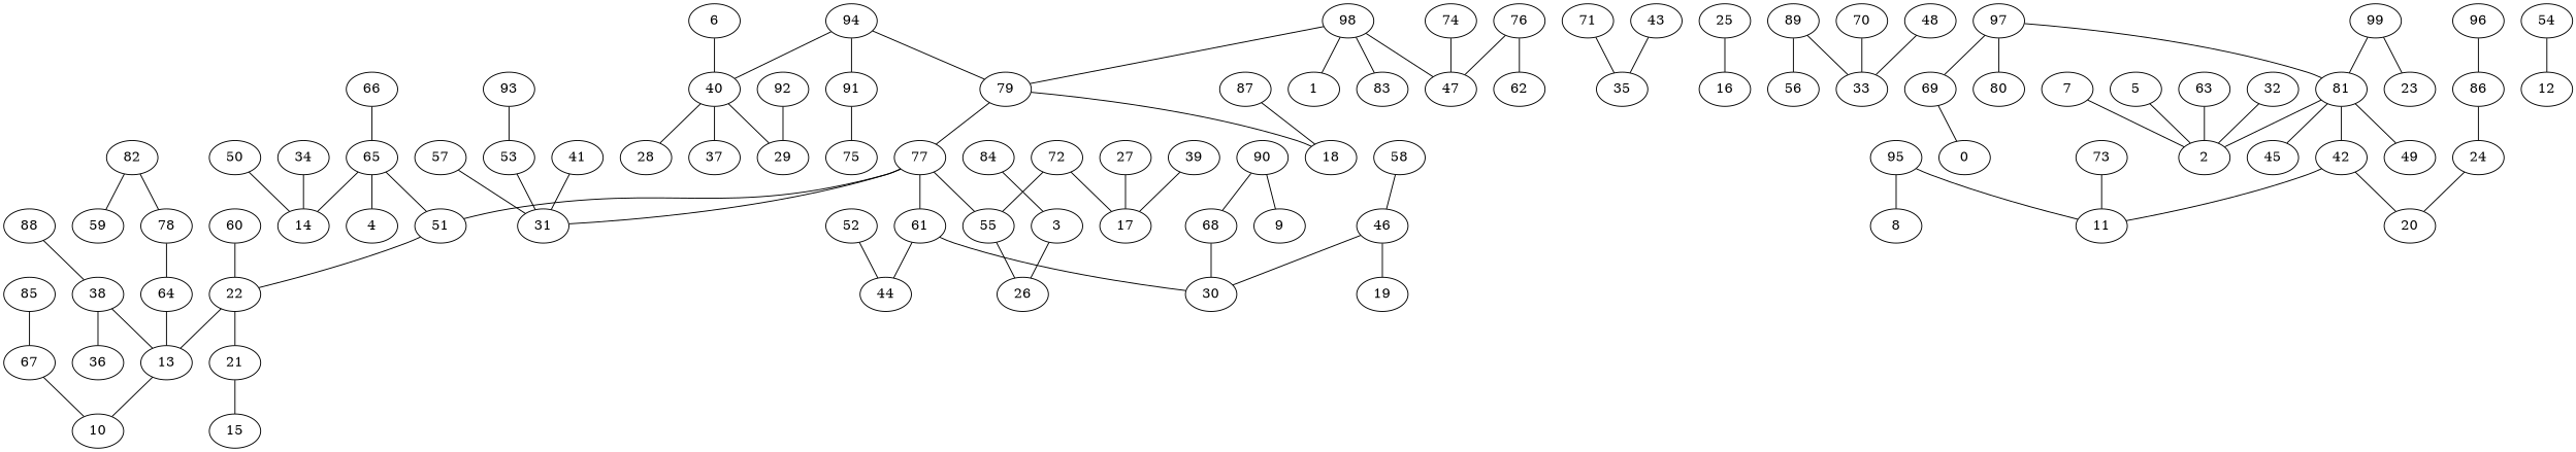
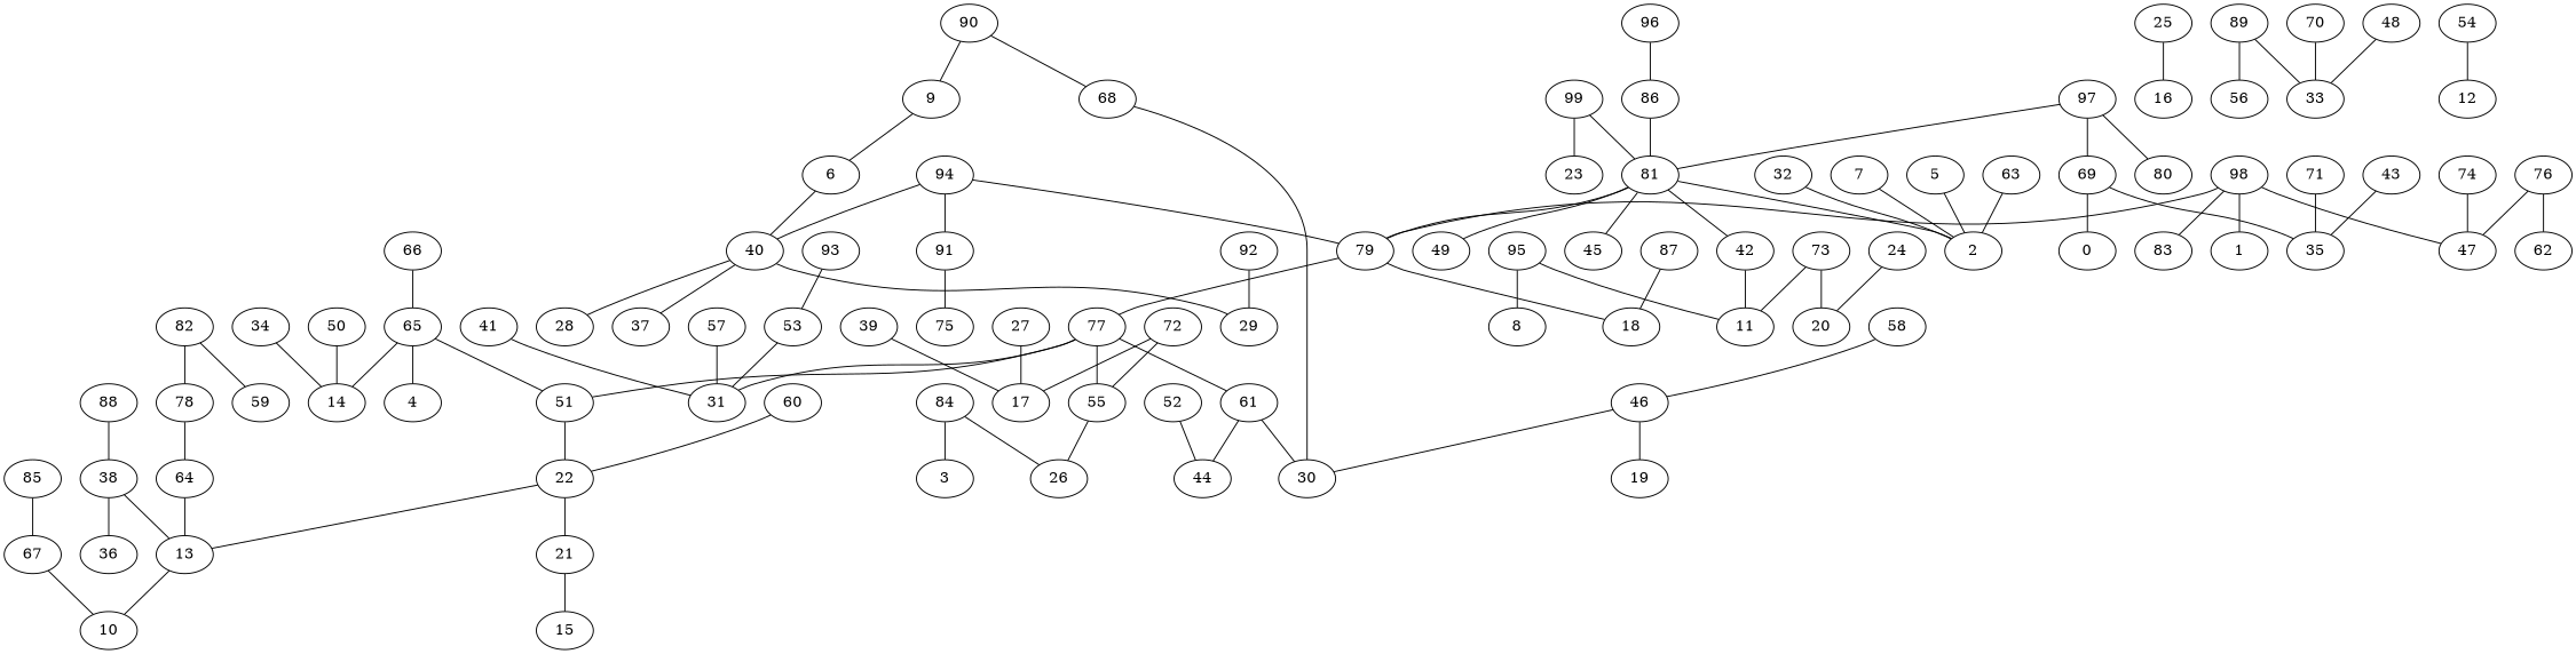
  digraph {
    edge [color=black dir=none]
    88
    38
    13
    36
    39
    17
    92
    29
    41
    31
    71
    35
    87
    18
    16
    52
    44
    89
    56
    33
    66
    65
    14
    4
    51
    70
    68
    30
    25
    73
    11
    32
    2
    54
    12
    24
    20
    82
    59
    78
    64
    93
    53
    97
    80
    69
    81
    0
    79
    49
    45
    42
    72
    55
    26
    3
    50
    67
    10
    22
    7
    84
    58
    46
    19
    94
    91
    40
    75
    28
    37
    77
    57
    90
    9
    6
    98
    83
    1
    47
    61
    95
    8
    27
    21
    15
    48
    85
    74
    76
    62
    99
    23
    60
    5
    63
    96
    86
    43
    34
    subgraph sub_1 {
      88
      38
      13
      36
      39
      17
      92
      29
      41
      31
      71
      35
      87
      18
      16
      52
      44
      89
      56
      33
      66
      65
      14
      4
      51
      70
      68
      30
      25
      73
      11
      32
      2
      54
      12
      24
      20
      82
      59
      78
      64
      93
      53
      97
      80
      69
      81
      0
      79
      49
      45
      42
      72
      55
      26
      3
      50
      67
      10
      22
      7
      84
      58
      46
      19
      94
      91
      40
      75
      28
      37
      77
      57
      90
      9
      6
      98
      83
      1
      47
      61
      95
      8
      27
      21
      15
      48
      85
      74
      76
      62
      99
      23
      60
      5
      63
      96
      86
      43
      34
    }
    88 -> 38
    38 -> 13
    38 -> 36
    13 -> 10
    39 -> 17
    92 -> 29
    41 -> 31
    71 -> 35
    87 -> 18
    52 -> 44
    89 -> 56
    89 -> 33
    66 -> 65
    65 -> 14
    65 -> 4
    65 -> 51
    51 -> 22
    70 -> 33
    68 -> 30
    25 -> 16
    73 -> 11
    32 -> 2
    54 -> 12
    24 -> 20
    82 -> 59
    82 -> 78
    78 -> 64
    64 -> 13
    93 -> 53
    53 -> 31
    97 -> 80
    97 -> 69
    97 -> 81
+   69 -> 35
    69 -> 0
    81 -> 2
+   81 -> 79
    81 -> 49
    81 -> 45
    81 -> 42
    79 -> 18
    79 -> 77
    42 -> 11
-   42 -> 20
+   73 -> 20
    72 -> 17
    72 -> 55
    55 -> 26
-   3 -> 26
+   84 -> 26
    50 -> 14
    67 -> 10
    22 -> 13
    22 -> 21
    7 -> 2
    84 -> 3
    58 -> 46
    46 -> 30
    46 -> 19
    94 -> 79
    94 -> 91
    94 -> 40
    91 -> 75
    40 -> 29
    40 -> 28
    40 -> 37
    77 -> 31
    77 -> 51
    77 -> 55
    77 -> 61
    57 -> 31
    90 -> 68
    90 -> 9
+   9 -> 6
    6 -> 40
    98 -> 79
    98 -> 83
    98 -> 1
    98 -> 47
    61 -> 44
    61 -> 30
    95 -> 11
    95 -> 8
    27 -> 17
    21 -> 15
    48 -> 33
    85 -> 67
    74 -> 47
    76 -> 47
    76 -> 62
    99 -> 81
    99 -> 23
    60 -> 22
    5 -> 2
    63 -> 2
    96 -> 86
-   86 -> 24
+   86 -> 81
    43 -> 35
    34 -> 14
  }
